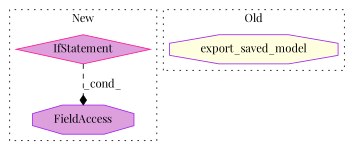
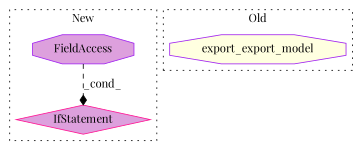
  digraph {
    fontname="Playfair Display"
    node [shape=octagon style=filled fillcolor=plum color=purple fontname="Playfair Display"]
    n1 [a=25 l="4,2" label=IfStatement s="16287,16316" shape=diamond color=deeppink]
    n2 [a=22 l=25 label=FieldAccess s=16291]
-   n3 [a=32 l="19,1" label=export_saved_model s="12612,12786" fillcolor=lightyellow]
+   n3 [a=32 l="19,1" label=export_export_model s="12612,12786" fillcolor=lightyellow]
    subgraph cluster_1 {
      label=New
      style=dotted
      n1
      n2
    }
    subgraph cluster_2 {
      label=Old
      style=dotted
      n3
    }
-   n1 -> n2 [label=_cond_ style=dashed arrowhead=diamond fontname="Playfair Display"]
+   n2 -> n1 [label=_cond_ style=dashed arrowhead=diamond fontname="Playfair Display"]
  }
